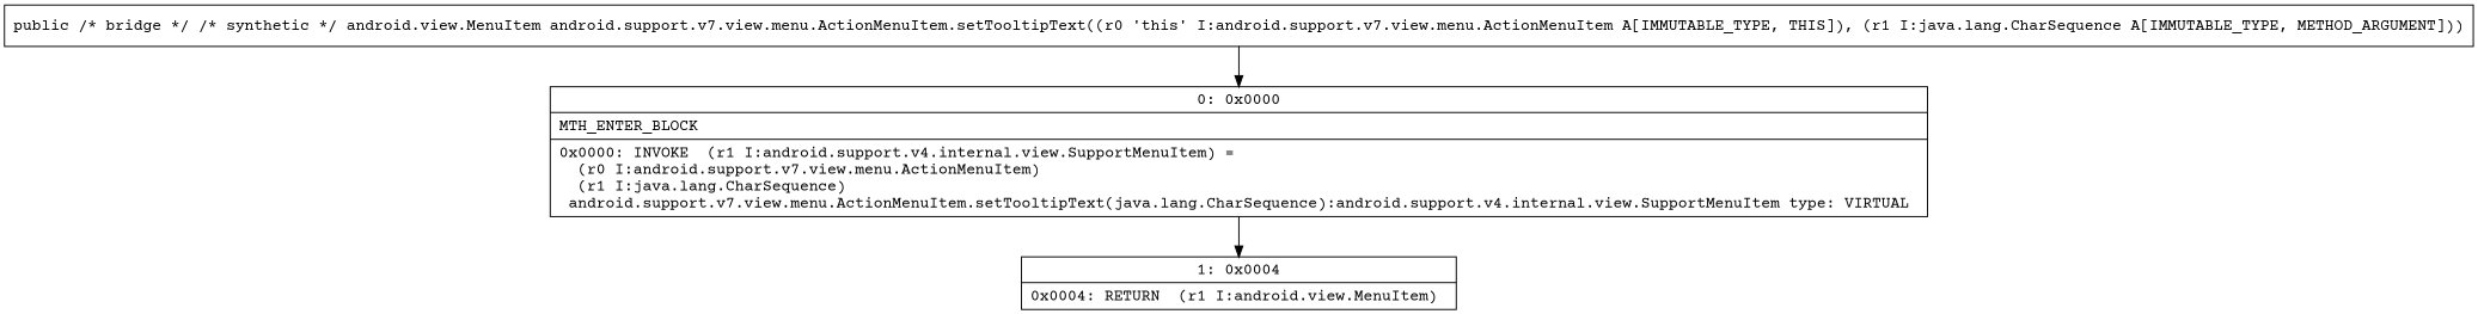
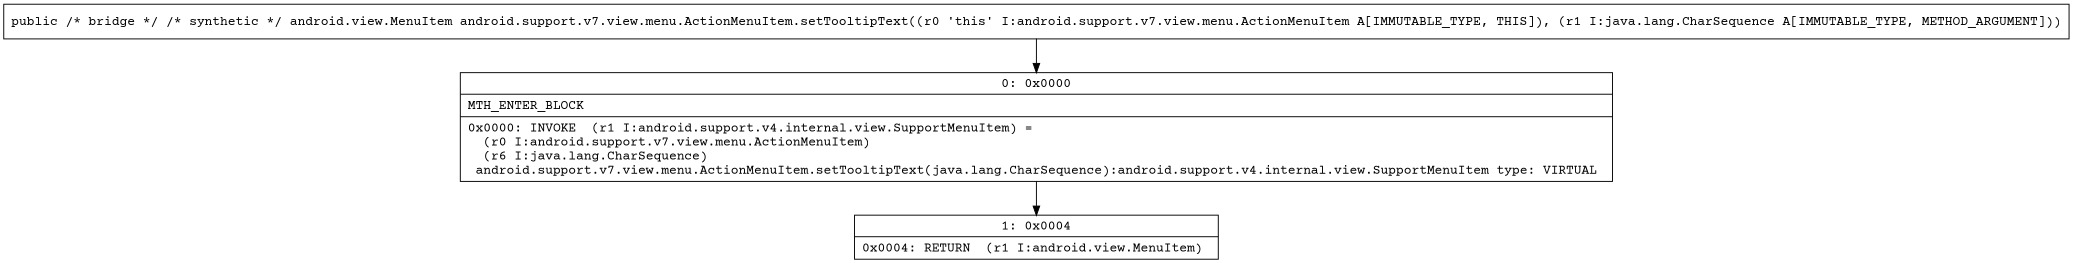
  digraph {
    fontname="Courier Prime"
    node [shape=record fontname="Courier Prime"]
    edge [fontname="Courier Prime"]
-   n1 [label="{0\:\ 0x0000|MTH_ENTER_BLOCK\l|0x0000: INVOKE  (r1 I:android.support.v4.internal.view.SupportMenuItem) = \l  (r0 I:android.support.v7.view.menu.ActionMenuItem)\l  (r1 I:java.lang.CharSequence)\l android.support.v7.view.menu.ActionMenuItem.setTooltipText(java.lang.CharSequence):android.support.v4.internal.view.SupportMenuItem type: VIRTUAL \l}"]
+   n1 [label="{0\:\ 0x0000|MTH_ENTER_BLOCK\l|0x0000: INVOKE  (r1 I:android.support.v4.internal.view.SupportMenuItem) = \l  (r0 I:android.support.v7.view.menu.ActionMenuItem)\l  (r6 I:java.lang.CharSequence)\l android.support.v7.view.menu.ActionMenuItem.setTooltipText(java.lang.CharSequence):android.support.v4.internal.view.SupportMenuItem type: VIRTUAL \l}"]
    n2 [label="{1\:\ 0x0004|0x0004: RETURN  (r1 I:android.view.MenuItem) \l}"]
    n3 [label="{public \/* bridge *\/ \/* synthetic *\/ android.view.MenuItem android.support.v7.view.menu.ActionMenuItem.setTooltipText((r0 'this' I:android.support.v7.view.menu.ActionMenuItem A[IMMUTABLE_TYPE, THIS]), (r1 I:java.lang.CharSequence A[IMMUTABLE_TYPE, METHOD_ARGUMENT])) }"]
    n1 -> n2
    n3 -> n1
  }
